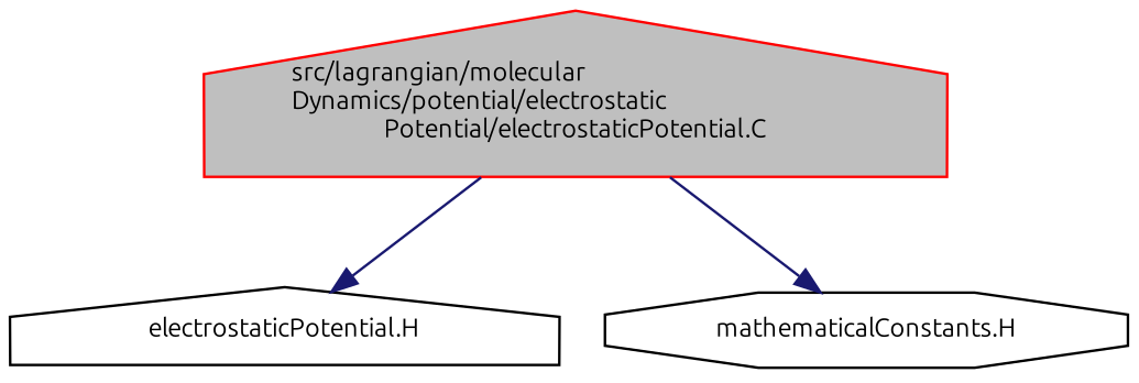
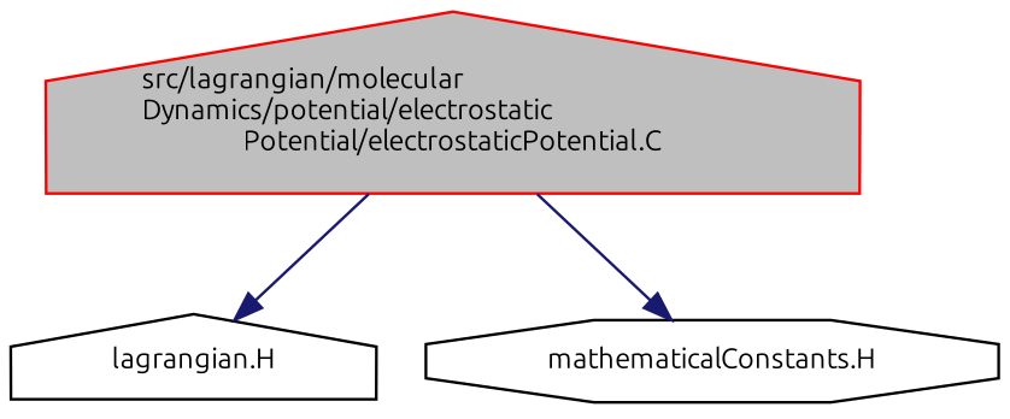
  digraph {
    fontname=Ubuntu
    node [color=black fontname=Ubuntu fontsize=10 shape=house]
    edge [color=midnightblue fontname=Ubuntu fontsize=10 labelfontname=FreeSans labelfontsize=10 style=solid]
    n1 [color=red fillcolor=grey75 fontcolor=black height=0.2 label="src/lagrangian/molecular\lDynamics/potential/electrostatic\lPotential/electrostaticPotential.C" style=filled width=0.4]
-   n2 [height=0.2 label="electrostaticPotential.H" width=0.4]
+   n2 [height=0.2 label="lagrangian.H" width=0.4]
    n3 [height=0.2 label="mathematicalConstants.H" shape=octagon width=0.4]
    n1 -> n2
    n1 -> n3
  }
